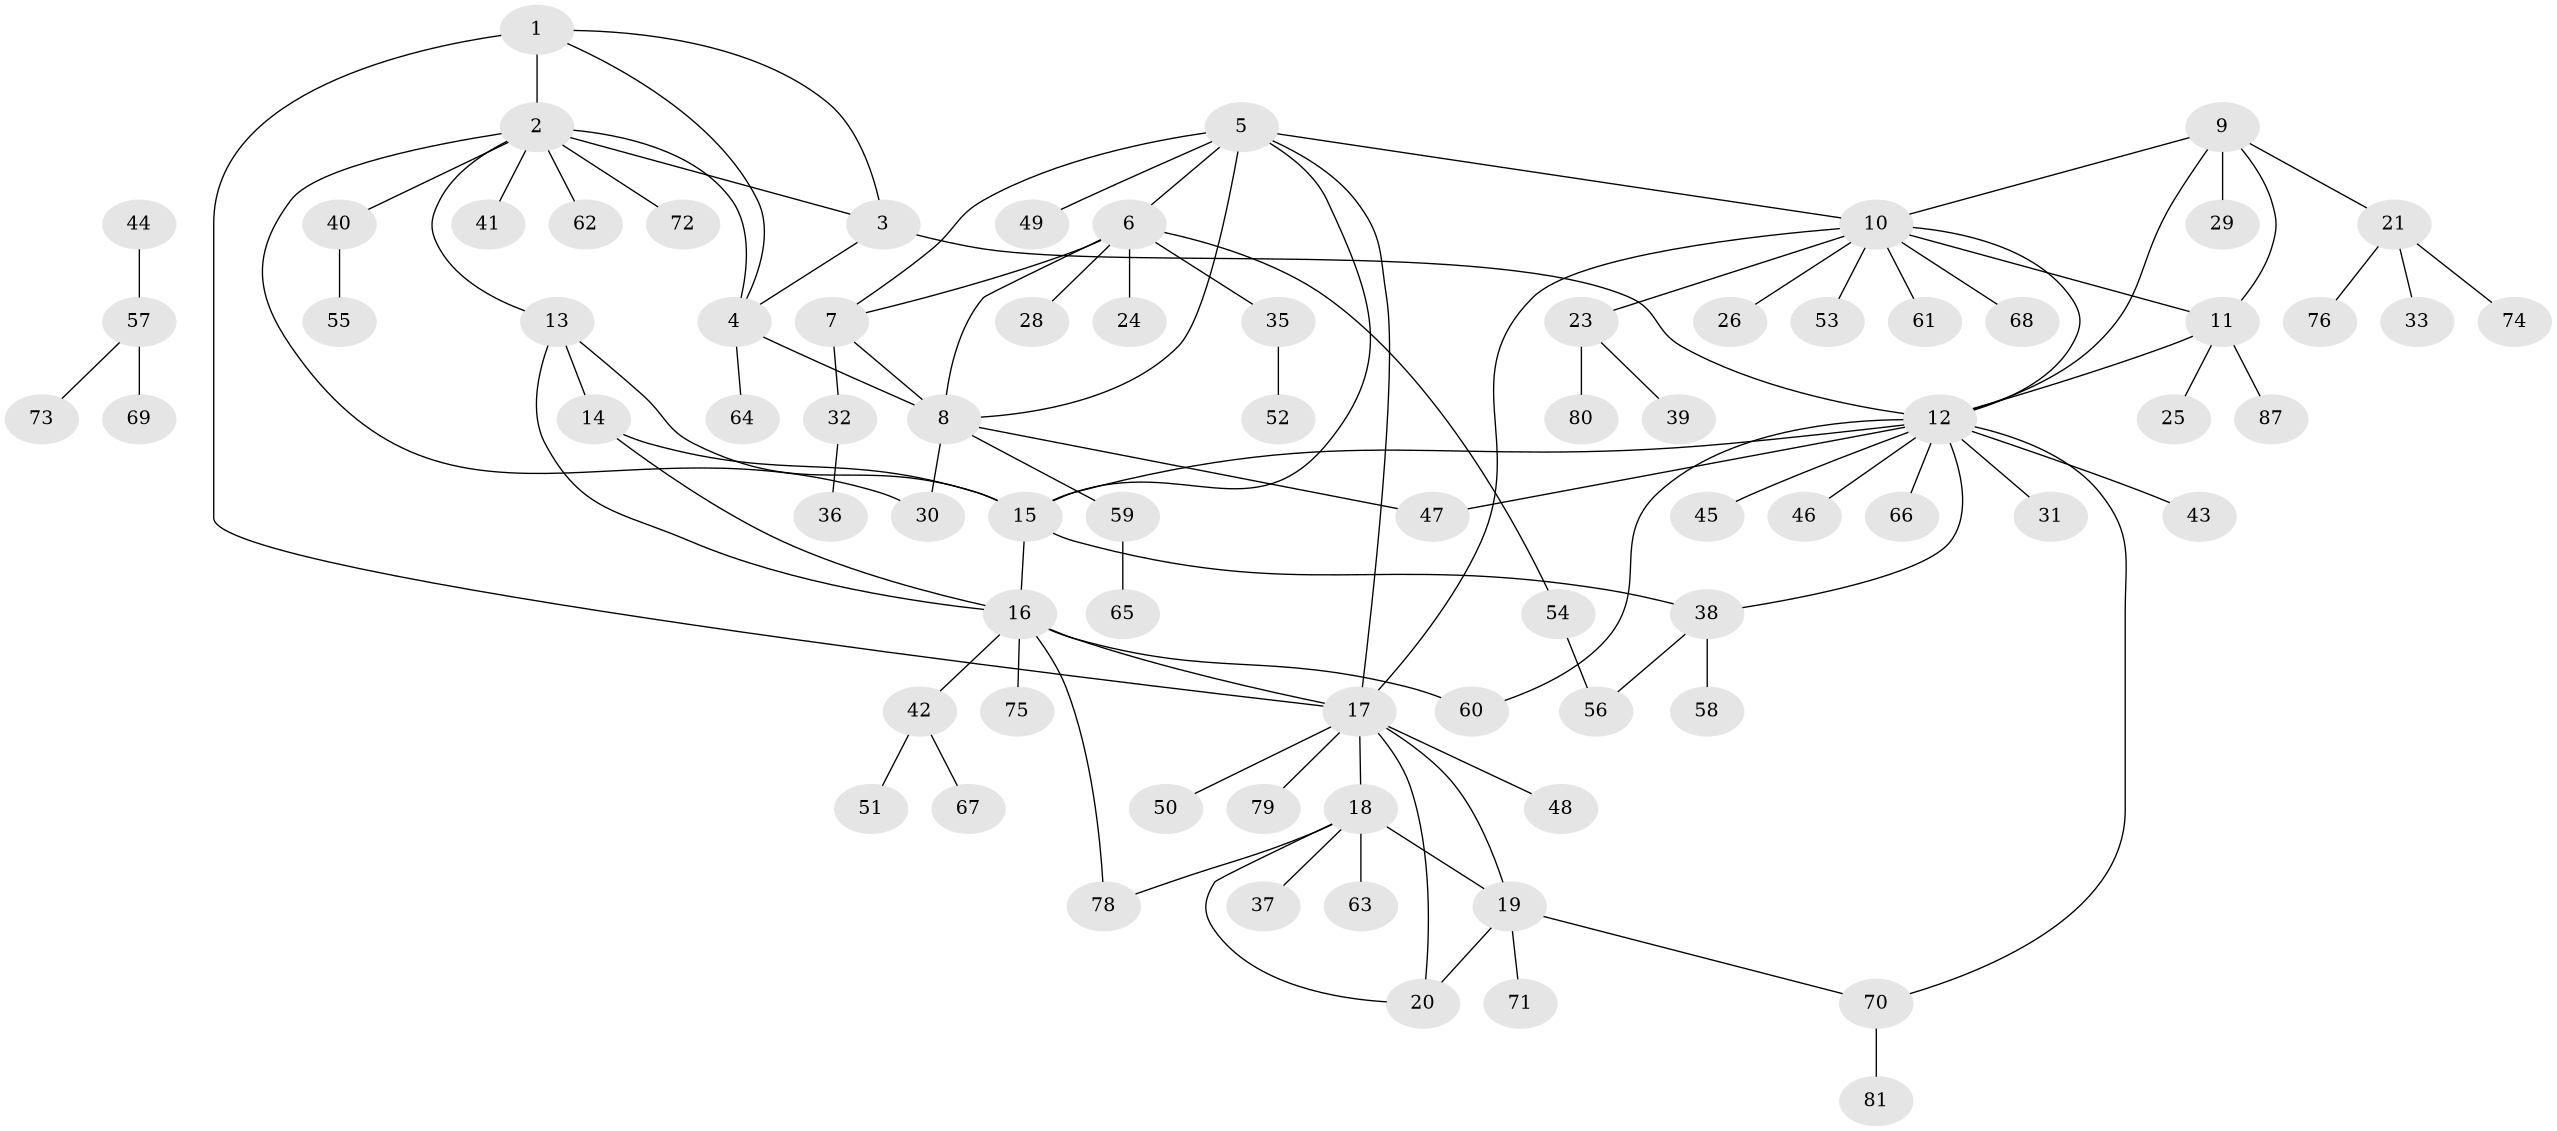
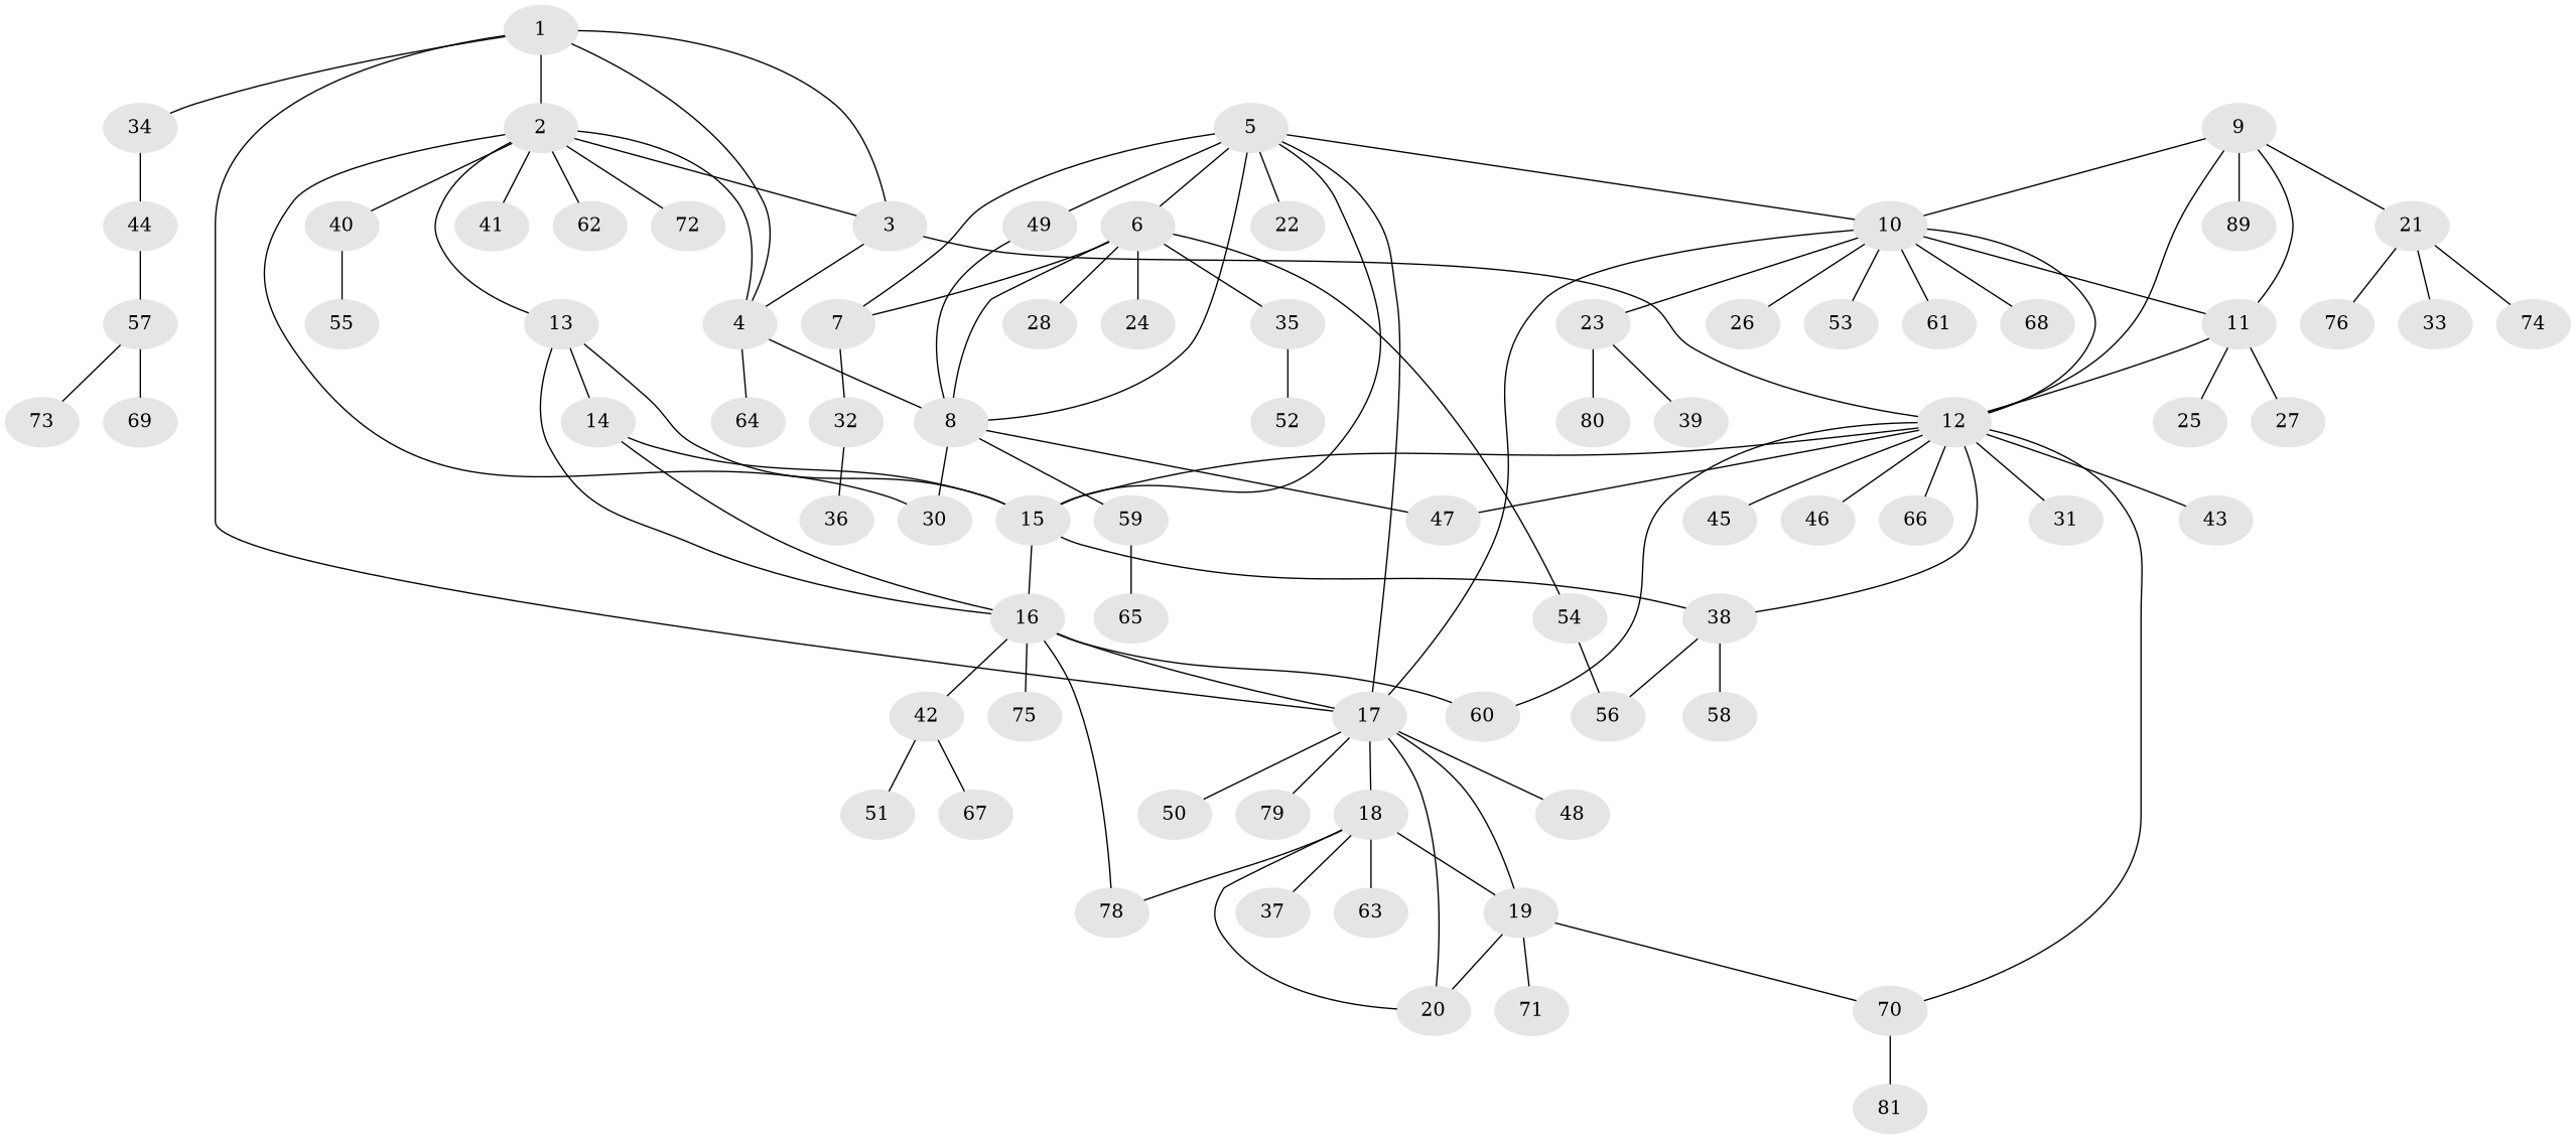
  graph {
    node [color=gray90 style=filled]
    1
    2
    3
    4
    17
+   34
    13
    30
    40
    41
    62
    72
    12
    8
    64
    18
    19
    20
    48
    50
    79
    44
    57
    69
    73
    15
    14
    16
    55
    47
    31
    38
    43
    45
    46
    60
    66
    70
    59
    5
    6
    7
    10
+   22
    49
    24
    28
    35
    54
    32
    11
    23
    26
    53
    61
    68
    52
    56
    36
    65
    9
    21
-   29
+   29 [label=89]
    25
-   27 [label=87]
+   27
    33
    74
    76
    39
    80
    58
    81
    42
    75
    78
    51
    67
    37
    63
    71
    1 -- 2
    1 -- 3
    1 -- 4
    1 -- 17
+   1 -- 34
    2 -- 3
    2 -- 4
    2 -- 13
    2 -- 30
    2 -- 40
    2 -- 41
    2 -- 62
    2 -- 72
    3 -- 4
    3 -- 12
    4 -- 8
    4 -- 64
    17 -- 18
    17 -- 19
    17 -- 20
    17 -- 48
    17 -- 50
    17 -- 79
+   34 -- 44
    13 -- 15
    13 -- 14
    13 -- 16
    40 -- 55
    12 -- 15
    12 -- 47
    12 -- 31
    12 -- 38
    12 -- 43
    12 -- 45
    12 -- 46
    12 -- 60
    12 -- 66
    12 -- 70
    8 -- 30
    8 -- 47
    8 -- 59
    18 -- 19
    18 -- 20
    18 -- 78
    18 -- 37
    18 -- 63
    19 -- 20
    19 -- 70
    19 -- 71
    44 -- 57
    57 -- 69
    57 -- 73
    15 -- 16
    15 -- 38
    14 -- 15
    14 -- 16
    16 -- 17
    16 -- 60
    16 -- 42
    16 -- 75
    16 -- 78
    38 -- 56
    38 -- 58
    70 -- 81
    59 -- 65
    5 -- 17
    5 -- 8
    5 -- 15
    5 -- 6
    5 -- 7
    5 -- 10
+   5 -- 22
    5 -- 49
    6 -- 8
    6 -- 7
    6 -- 24
    6 -- 28
    6 -- 35
    6 -- 54
-   7 -- 8
+   49 -- 8
    7 -- 32
    10 -- 17
    10 -- 12
    10 -- 11
    10 -- 23
    10 -- 26
    10 -- 53
    10 -- 61
    10 -- 68
    35 -- 52
    54 -- 56
    32 -- 36
    11 -- 12
    11 -- 25
    11 -- 27
    23 -- 39
    23 -- 80
    9 -- 12
    9 -- 10
    9 -- 11
    9 -- 21
    9 -- 29
    21 -- 33
    21 -- 74
    21 -- 76
    42 -- 51
    42 -- 67
  }
